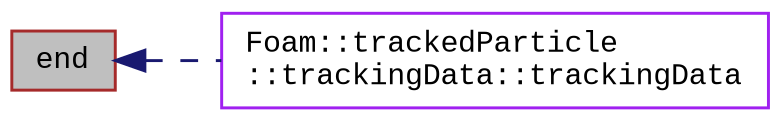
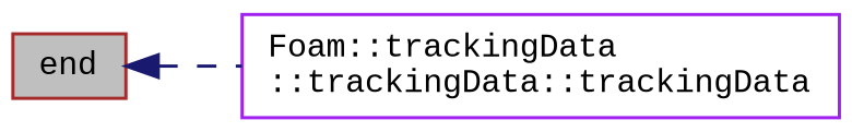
  digraph {
    rankdir=LR
    fontname="Liberation Mono"
    node [fontname="Liberation Mono" fontsize=10 shape=record]
    n1 [color=brown fillcolor=grey75 fontcolor=black height=0.2 label=end style=filled width=0.4]
-   n2 [color=purple height=0.2 label="Foam::trackedParticle\l::trackingData::trackingData" width=0.4]
+   n2 [color=purple height=0.2 label="Foam::trackingData\l::trackingData::trackingData" width=0.4]
    n1 -> n2 [color=midnightblue dir=back fontname="Liberation Mono" fontsize=10 labelfontname=Helvetica labelfontsize=10 style=dashed]
  }
